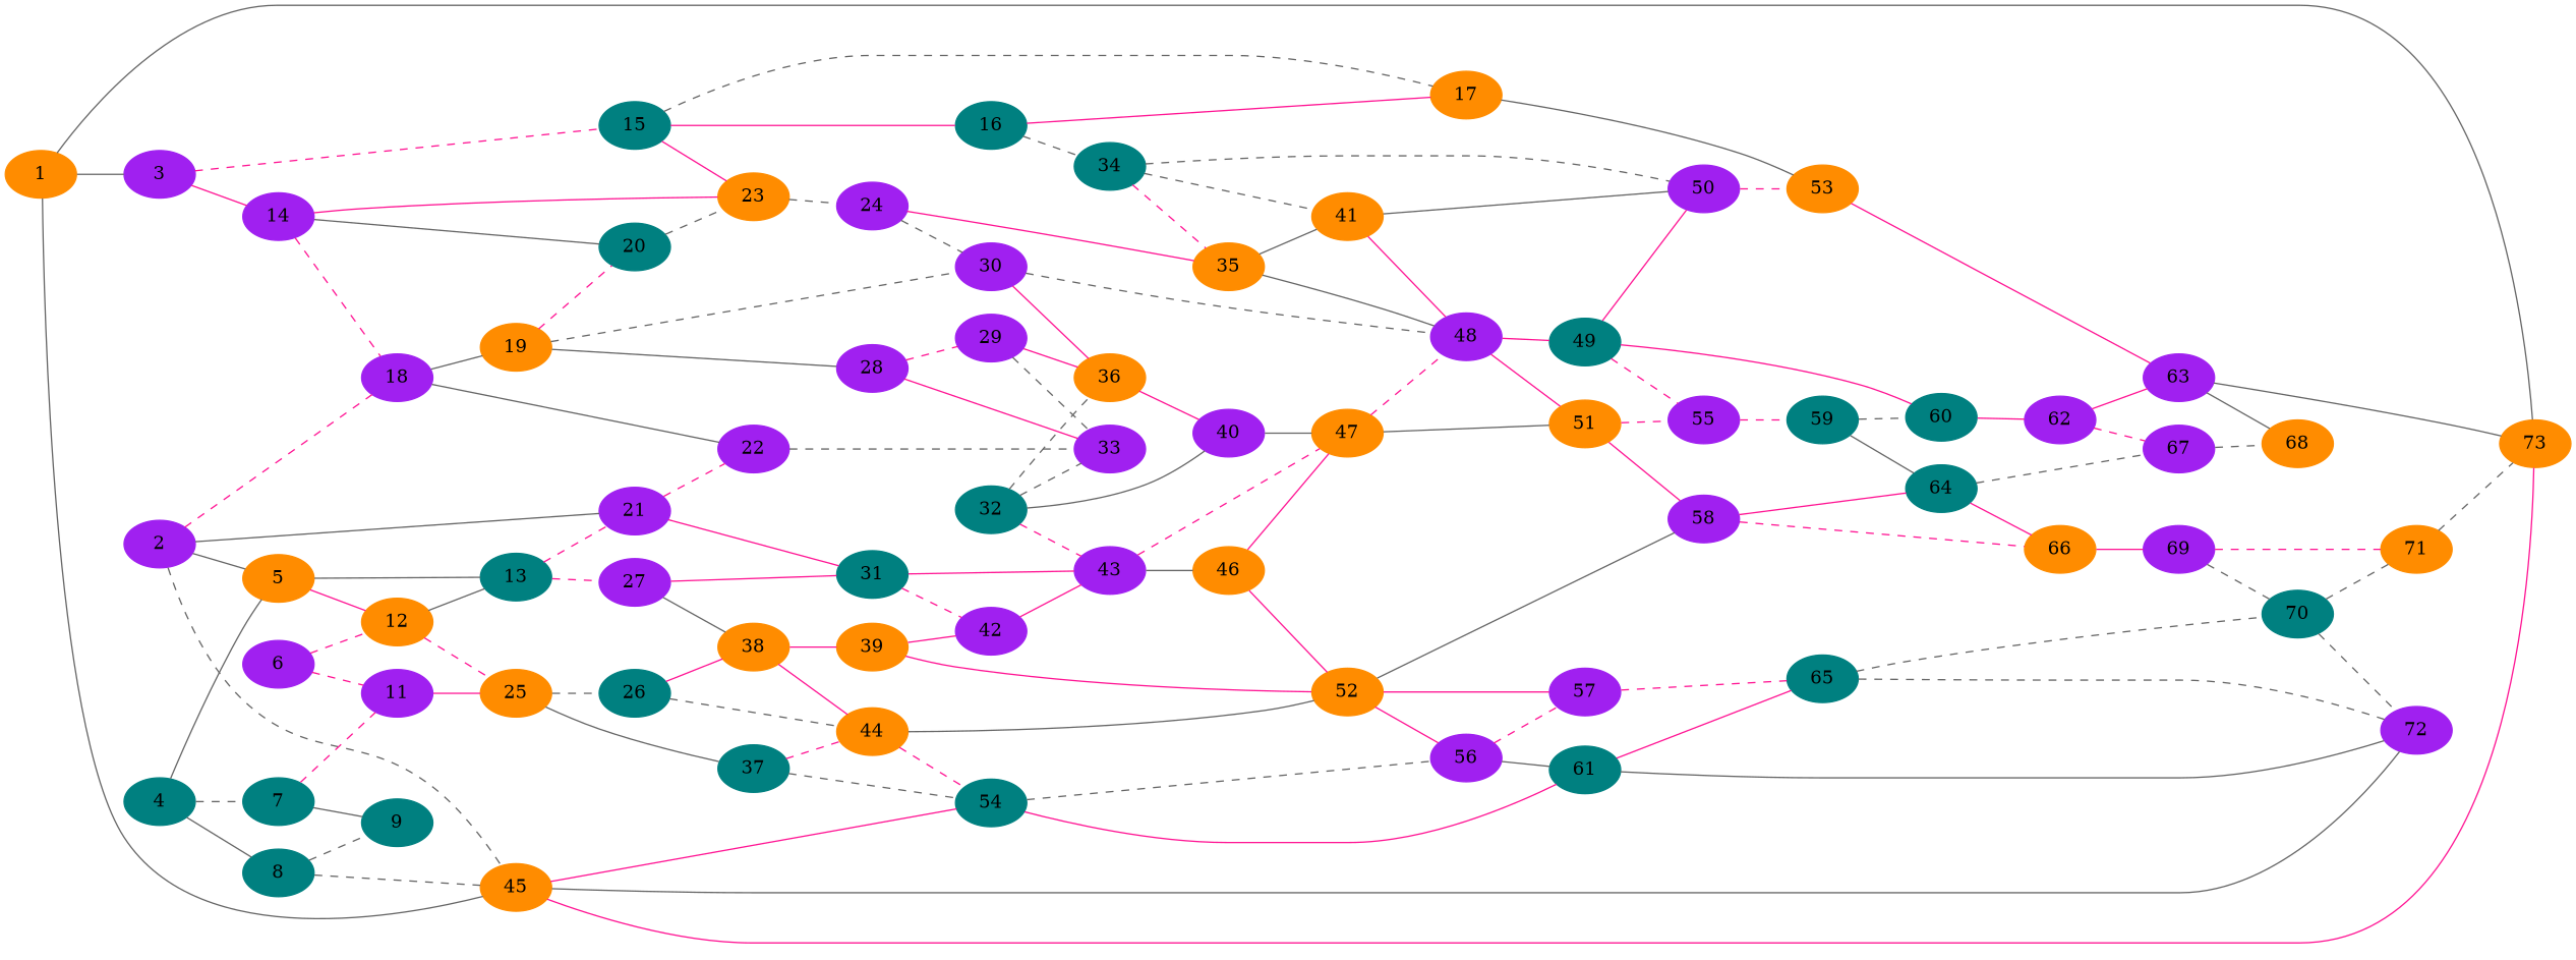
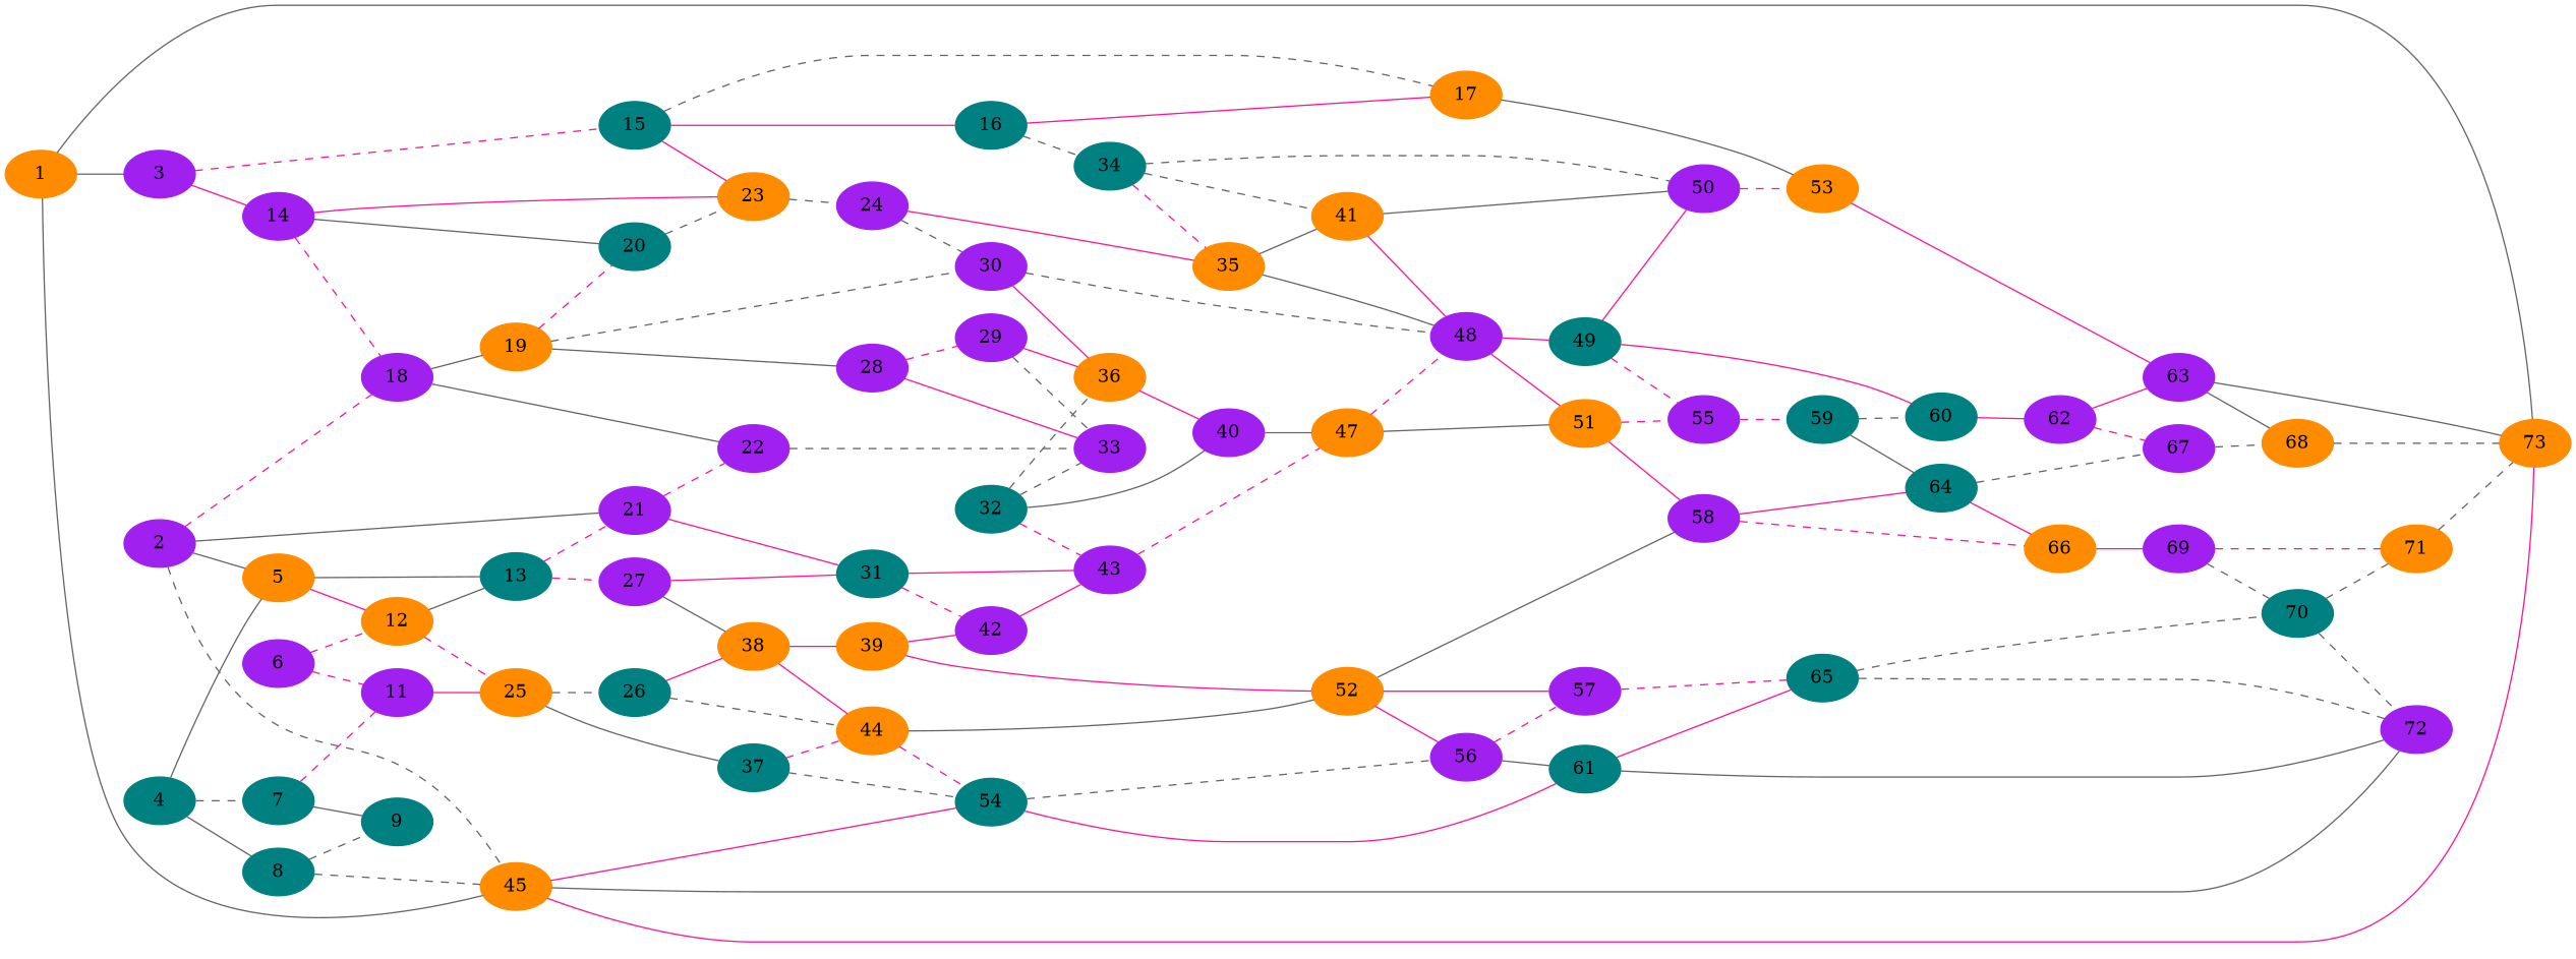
  graph {
    rankdir=LR
    node [color=purple style=filled]
    edge [color=deeppink style=solid weight=1.0]
    1 [color=darkorange]
    3
    45 [color=darkorange]
    73 [color=darkorange]
    14
    15 [color=teal]
    54 [color=teal]
    72
    53 [color=darkorange]
    63
    2
    5 [color=darkorange]
    18
    21
    12 [color=darkorange]
    13 [color=teal]
    19 [color=darkorange]
    22
    31 [color=teal]
    20 [color=teal]
    23 [color=darkorange]
    16 [color=teal]
    17 [color=darkorange]
    4 [color=teal]
    7 [color=teal]
    8 [color=teal]
    11
    9 [color=teal]
    25 [color=darkorange]
    27
    6
    37 [color=teal]
    44 [color=darkorange]
    26 [color=teal]
    38 [color=darkorange]
    24
    34 [color=teal]
    35 [color=darkorange]
    41 [color=darkorange]
    50
    28
    30
    33
    29
    36 [color=darkorange]
    48
    42
    43
    39 [color=darkorange]
    52 [color=darkorange]
    40
    51 [color=darkorange]
    49 [color=teal]
    47 [color=darkorange]
-   46 [color=darkorange]
    32 [color=teal]
    56
    61 [color=teal]
    58
    57
    55
    60 [color=teal]
    59 [color=teal]
    62
    64 [color=teal]
    66 [color=darkorange]
    65 [color=teal]
    68 [color=darkorange]
    70 [color=teal]
    67
    69
    71 [color=darkorange]
    1 -- 3 [color=gray40]
    1 -- 45 [color=gray40]
    1 -- 73 [color=gray40]
    3 -- 14
    3 -- 15 [style=dashed]
    45 -- 73
    45 -- 54
    45 -- 72 [color=gray40]
    14 -- 18 [style=dashed]
    14 -- 20 [color=gray40]
    14 -- 23
    15 -- 23
    15 -- 16
    15 -- 17 [color=gray40 style=dashed]
    54 -- 56 [color=gray40 style=dashed]
    54 -- 61
    53 -- 63
    63 -- 73 [color=gray40]
    63 -- 68 [color=gray40]
    2 -- 45 [color=gray40 style=dashed]
    2 -- 5 [color=gray40]
    2 -- 18 [style=dashed]
    2 -- 21 [color=gray40]
    5 -- 12
    5 -- 13 [color=gray40]
    18 -- 19 [color=gray40]
    18 -- 22 [color=gray40]
    21 -- 22 [style=dashed]
    21 -- 31
    12 -- 13 [color=gray40]
    12 -- 25 [style=dashed]
    13 -- 21 [style=dashed]
    13 -- 27 [style=dashed]
    19 -- 20 [style=dashed]
    19 -- 28 [color=gray40]
    19 -- 30 [color=gray40 style=dashed]
    22 -- 33 [color=gray40 style=dashed]
    31 -- 42 [style=dashed]
    31 -- 43
    20 -- 23 [color=gray40 style=dashed]
    23 -- 24 [color=gray40 style=dashed]
    16 -- 17
    16 -- 34 [color=gray40 style=dashed]
    17 -- 53 [color=gray40 weight=2.0]
    4 -- 5 [color=gray40]
    4 -- 7 [color=gray40 style=dashed]
    4 -- 8 [color=gray40]
    7 -- 11 [style=dashed]
    7 -- 9 [color=gray40]
    8 -- 45 [color=gray40 style=dashed]
    8 -- 9 [color=gray40 style=dashed weight=2.0]
    11 -- 25
    25 -- 37 [color=gray40]
    25 -- 26 [color=gray40 style=dashed]
    27 -- 31
    27 -- 38 [color=gray40]
    6 -- 12 [style=dashed]
    6 -- 11 [style=dashed]
    37 -- 54 [color=gray40 style=dashed]
    37 -- 44 [style=dashed]
    44 -- 54 [style=dashed]
    44 -- 52 [color=gray40]
    26 -- 44 [color=gray40 style=dashed]
    26 -- 38
    38 -- 44
    38 -- 39
    24 -- 35
    24 -- 30 [color=gray40 style=dashed]
    34 -- 35 [style=dashed]
    34 -- 41 [color=gray40 style=dashed]
    34 -- 50 [color=gray40 style=dashed]
    35 -- 41 [color=gray40]
    35 -- 48 [color=gray40]
    41 -- 50 [color=gray40]
    41 -- 48
    50 -- 53 [style=dashed weight=2.0]
    28 -- 33
    28 -- 29 [style=dashed weight=2.0]
    30 -- 36
    30 -- 48 [color=gray40 style=dashed]
    29 -- 33 [color=gray40 style=dashed]
    29 -- 36
    36 -- 40
    48 -- 51
    48 -- 49
    42 -- 43
    43 -- 47 [style=dashed]
-   43 -- 46 [color=gray40 weight=2.0]
    39 -- 42
    39 -- 52
    52 -- 56
    52 -- 58 [color=gray40]
    52 -- 57
    40 -- 47 [color=gray40 weight=2.0]
    51 -- 58
    51 -- 55 [style=dashed]
    49 -- 50
    49 -- 55 [style=dashed]
    49 -- 60
    47 -- 48 [style=dashed]
    47 -- 51 [color=gray40]
-   46 -- 52
-   46 -- 47
    32 -- 33 [color=gray40 style=dashed]
    32 -- 36 [color=gray40 style=dashed]
    32 -- 43 [style=dashed]
    32 -- 40 [color=gray40]
    56 -- 61 [color=gray40]
    56 -- 57 [style=dashed]
    61 -- 72 [color=gray40]
    61 -- 65
    58 -- 64
    58 -- 66 [style=dashed]
    57 -- 65 [style=dashed]
    55 -- 59 [style=dashed weight=2.0]
    60 -- 62
    59 -- 60 [color=gray40 style=dashed]
    59 -- 64 [color=gray40]
    62 -- 63
    62 -- 67 [style=dashed weight=2.0]
    64 -- 66
    64 -- 67 [color=gray40 style=dashed]
    66 -- 69 [weight=2.0]
    65 -- 72 [color=gray40 style=dashed]
    65 -- 70 [color=gray40 style=dashed]
+   68 -- 73 [color=gray40 style=dashed]
    70 -- 72 [color=gray40 style=dashed]
    70 -- 71 [color=gray40 style=dashed]
    67 -- 68 [color=gray40 style=dashed]
    69 -- 70 [color=gray40 style=dashed]
    69 -- 71 [style=dashed]
    71 -- 73 [color=gray40 style=dashed]
  }
